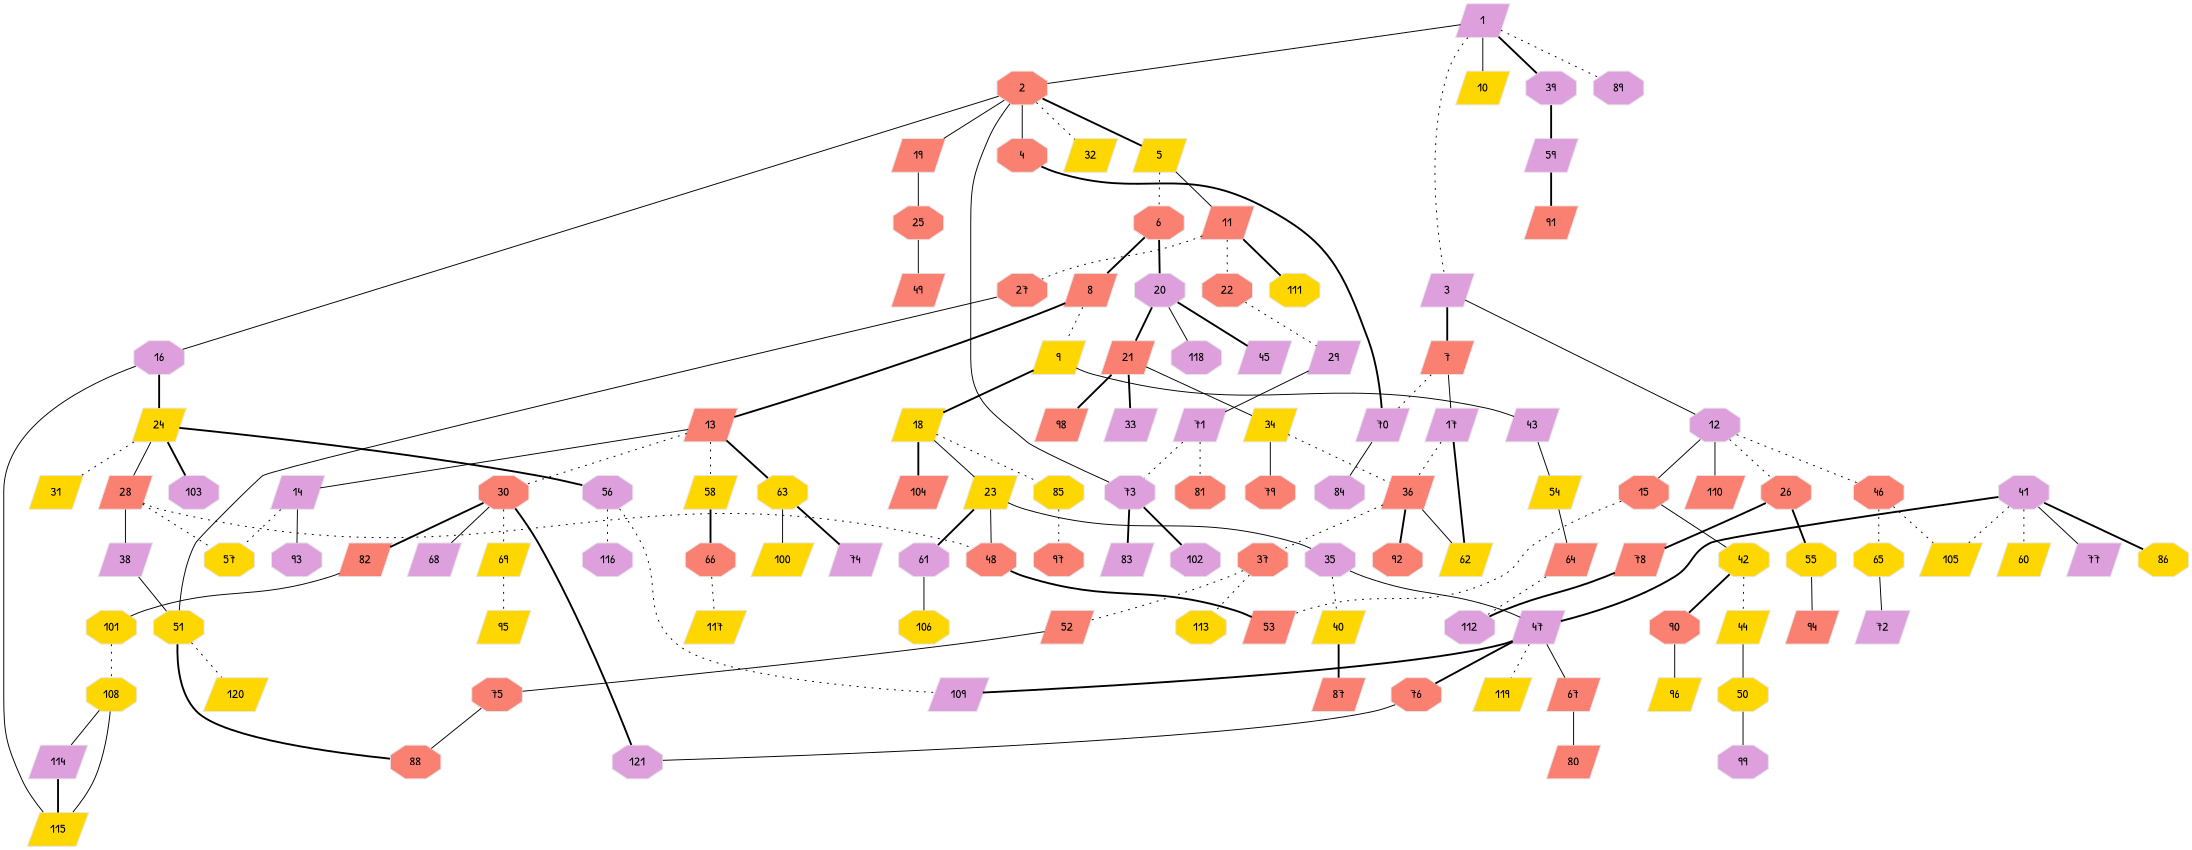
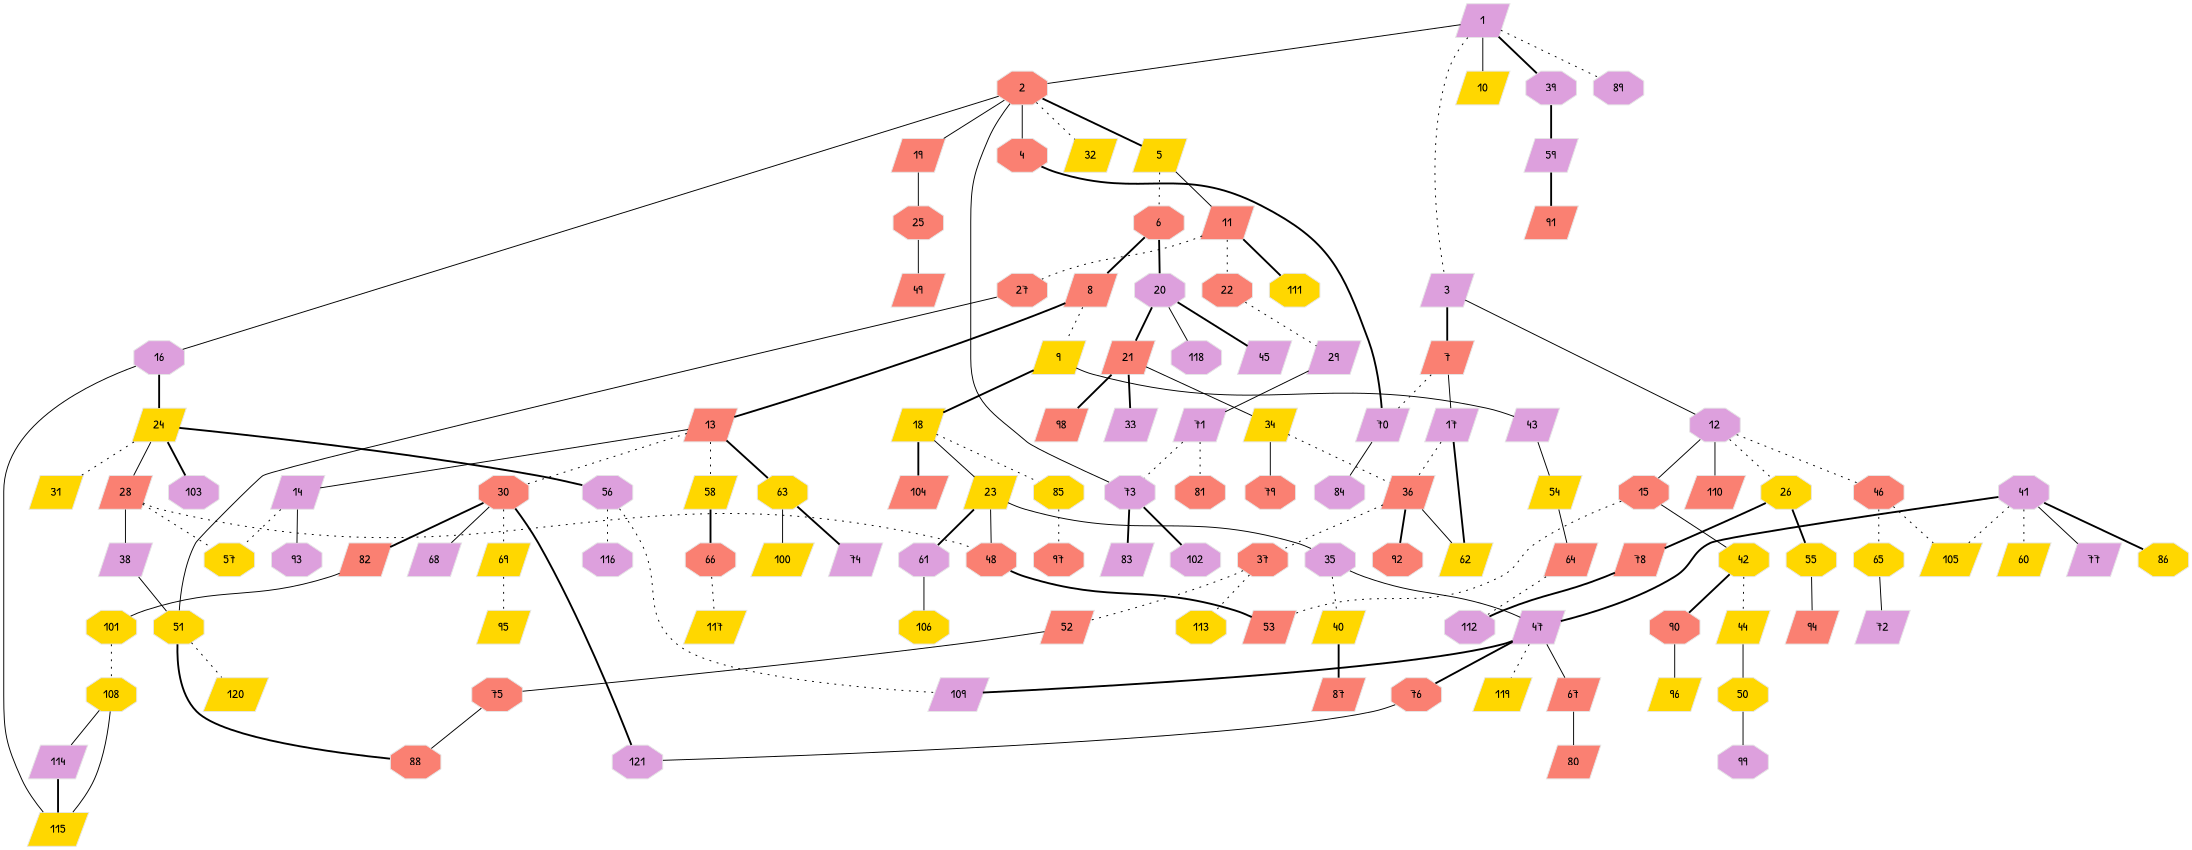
  graph {
    fontname="Patrick Hand"
    node [color=gray90 fillcolor=salmon fontname="Patrick Hand" shape=parallelogram style=filled]
    edge [fontname="Patrick Hand" style=solid]
    1 [fillcolor=plum]
    2 [shape=octagon]
    3 [fillcolor=plum]
    10 [fillcolor=gold]
    39 [fillcolor=plum shape=octagon]
    89 [fillcolor=plum shape=octagon]
    4 [shape=octagon]
    5 [fillcolor=gold]
    16 [fillcolor=plum shape=octagon]
    19
    32 [fillcolor=gold]
    73 [fillcolor=plum shape=octagon]
    7
    12 [fillcolor=plum shape=octagon]
    59 [fillcolor=plum]
    70 [fillcolor=plum]
    6 [shape=octagon]
    11
    24 [fillcolor=gold]
    115 [fillcolor=gold]
    25 [shape=octagon]
    83 [fillcolor=plum]
    102 [fillcolor=plum shape=octagon]
    17 [fillcolor=plum]
    15 [shape=octagon]
-   26 [shape=octagon]
+   26 [fillcolor=gold shape=octagon]
    46 [shape=octagon]
    110
    84 [fillcolor=plum shape=octagon]
    8
    20 [fillcolor=plum shape=octagon]
    22 [shape=octagon]
    27 [shape=octagon]
    111 [fillcolor=gold shape=octagon]
    9 [fillcolor=gold]
    13
    21
    45 [fillcolor=plum]
    118 [fillcolor=plum shape=octagon]
    36
    62 [fillcolor=gold]
    41 [fillcolor=plum shape=octagon]
    47 [fillcolor=plum]
    60 [fillcolor=gold]
    77 [fillcolor=plum]
    86 [fillcolor=gold shape=octagon]
    105 [fillcolor=gold]
    18 [fillcolor=gold]
    43 [fillcolor=plum]
    14 [fillcolor=plum]
    30 [shape=octagon]
    58 [fillcolor=gold]
    63 [fillcolor=gold shape=octagon]
    23 [fillcolor=gold]
    85 [fillcolor=gold shape=octagon]
    104
    54 [fillcolor=gold]
    29 [fillcolor=plum]
    51 [fillcolor=gold shape=octagon]
    42 [fillcolor=gold shape=octagon]
    53
    55 [fillcolor=gold shape=octagon]
    78
    65 [fillcolor=gold shape=octagon]
    57 [fillcolor=gold shape=octagon]
    93 [fillcolor=plum shape=octagon]
    68 [fillcolor=plum]
    69 [fillcolor=gold]
    82
    121 [fillcolor=plum shape=octagon]
    66 [shape=octagon]
    74 [fillcolor=plum]
    100 [fillcolor=gold]
    44 [fillcolor=gold]
    90 [shape=octagon]
    28
    31 [fillcolor=gold]
    56 [fillcolor=plum shape=octagon]
    103 [fillcolor=plum shape=octagon]
    37 [shape=octagon]
    92 [shape=octagon]
    35 [fillcolor=plum shape=octagon]
    48 [shape=octagon]
    61 [fillcolor=plum shape=octagon]
    97 [shape=octagon]
    49
    33 [fillcolor=plum]
    34 [fillcolor=gold]
    98
    79 [shape=octagon]
    71 [fillcolor=plum]
    40 [fillcolor=gold]
    106 [fillcolor=gold shape=octagon]
    38 [fillcolor=plum]
    109 [fillcolor=plum]
    116 [fillcolor=plum shape=octagon]
    94
    112 [fillcolor=plum shape=octagon]
    88 [shape=octagon]
    120 [fillcolor=gold]
    81 [shape=octagon]
    95 [fillcolor=gold]
    101 [fillcolor=gold shape=octagon]
    87
    67
    76 [shape=octagon]
    119 [fillcolor=gold]
    52
    113 [fillcolor=gold shape=octagon]
    75 [shape=octagon]
    91
    50 [fillcolor=gold shape=octagon]
    96 [fillcolor=gold]
    64
    99 [fillcolor=plum shape=octagon]
    72 [fillcolor=plum]
    80
    117 [fillcolor=gold]
    108 [fillcolor=gold shape=octagon]
    114 [fillcolor=plum]
    1 -- 2
    1 -- 3 [style=dotted]
    1 -- 10
    1 -- 39 [style=bold]
    1 -- 89 [style=dotted]
    2 -- 4
    2 -- 5 [style=bold]
    2 -- 16
    2 -- 19
    2 -- 32 [style=dotted]
    2 -- 73
    3 -- 7 [style=bold]
    3 -- 12
    39 -- 59 [style=bold]
    4 -- 70 [style=bold]
    5 -- 6 [style=dotted]
    5 -- 11
    16 -- 24 [style=bold]
    16 -- 115
    19 -- 25
    73 -- 83 [style=bold]
    73 -- 102 [style=bold]
    7 -- 70 [style=dotted]
    7 -- 17
    12 -- 15
    12 -- 26 [style=dotted]
    12 -- 46 [style=dotted]
    12 -- 110
    59 -- 91 [style=bold]
    70 -- 84
    6 -- 8 [style=bold]
    6 -- 20 [style=bold]
    11 -- 22 [style=dotted]
    11 -- 27 [style=dotted]
    11 -- 111 [style=bold]
    24 -- 28
    24 -- 31 [style=dotted]
    24 -- 56 [style=bold]
    24 -- 103 [style=bold]
    25 -- 49
    17 -- 36 [style=dotted]
    17 -- 62 [style=bold]
    15 -- 42
    15 -- 53 [style=dotted]
    26 -- 55 [style=bold]
    26 -- 78 [style=bold]
    46 -- 105 [style=dotted]
    46 -- 65 [style=dotted]
    8 -- 9 [style=dotted]
    8 -- 13 [style=bold]
    20 -- 21 [style=bold]
    20 -- 45 [style=bold]
    20 -- 118
    22 -- 29 [style=dotted]
    27 -- 51
    9 -- 18 [style=bold]
    9 -- 43
    13 -- 14
    13 -- 30 [style=dotted]
    13 -- 58 [style=dotted]
    13 -- 63 [style=bold]
    21 -- 33 [style=bold]
    21 -- 34
    21 -- 98 [style=bold]
    36 -- 62
    36 -- 37 [style=dotted]
    36 -- 92 [style=bold]
    41 -- 47 [style=bold]
    41 -- 60 [style=dotted]
    41 -- 77
    41 -- 86 [style=bold]
    41 -- 105 [style=dotted]
    47 -- 109 [style=bold]
    47 -- 67
    47 -- 76 [style=bold]
    47 -- 119 [style=dotted]
    18 -- 23
    18 -- 85 [style=dotted]
    18 -- 104 [style=bold]
    43 -- 54
    14 -- 57 [style=dotted]
    14 -- 93
    30 -- 68
    30 -- 69 [style=dotted]
    30 -- 82 [style=bold]
    30 -- 121 [style=bold]
    58 -- 66 [style=bold]
    63 -- 74 [style=bold]
    63 -- 100
    23 -- 35
    23 -- 48
    23 -- 61 [style=bold]
    85 -- 97 [style=dotted]
    54 -- 64
    29 -- 71
    51 -- 88 [style=bold]
    51 -- 120 [style=dotted]
    42 -- 44 [style=dotted]
    42 -- 90 [style=bold]
    55 -- 94
    78 -- 112 [style=bold]
    65 -- 72
    69 -- 95 [style=dotted]
    82 -- 101
    66 -- 117 [style=dotted]
    44 -- 50
    90 -- 96
    28 -- 57 [style=dotted]
    28 -- 48 [style=dotted]
    28 -- 38
    56 -- 109 [style=dotted]
    56 -- 116 [style=dotted]
    37 -- 52 [style=dotted]
    37 -- 113 [style=dotted]
    35 -- 47
    35 -- 40 [style=dotted]
    48 -- 53 [style=bold]
    61 -- 106
    34 -- 36 [style=dotted]
    34 -- 79
    71 -- 73 [style=dotted]
    71 -- 81 [style=dotted]
    40 -- 87 [style=bold]
    38 -- 51
    101 -- 108 [style=dotted]
    67 -- 80
    76 -- 121
    52 -- 75
    75 -- 88
    50 -- 99
    64 -- 112 [style=dotted]
    108 -- 115
    108 -- 114
    114 -- 115 [style=bold]
  }
